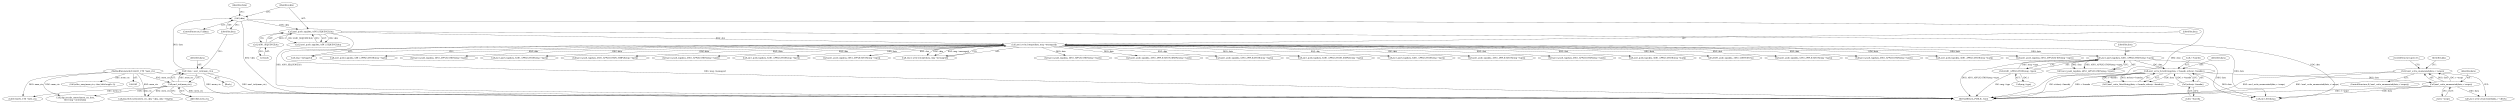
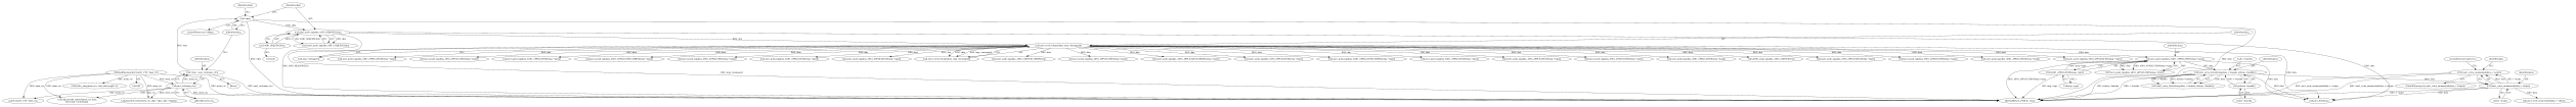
  digraph {
    fontname="PT Serif"
    node [fontname="PT Serif"]
    edge [fontname="PT Serif"]
    n1 [label="(Call,!asn1_write_enumerated(data, r->scope))"]
    n2 [label="(Call,asn1_write_enumerated(data, r->scope))"]
    n3 [label="(ControlStructure,if (!asn1_write_enumerated(data, r->scope)))"]
    n4 [label="(MethodReturn,_PUBLIC_ bool)"]
    n5 [label="(Call,asn1_write_enumerated(data, r->deref))"]
    n6 [label="(Call,r->scope)"]
    n7 [label="(Call,asn1_free(data))"]
    n8 [label="(Call,asn1_write_OctetString(data, r->basedn, strlen(r->basedn)))"]
    n9 [label="(Call,strlen(r->basedn))"]
    n10 [label="(Call,!asn1_write_OctetString(data, r->basedn, strlen(r->basedn)))"]
    n11 [label="(Call,r->basedn)"]
    n12 [label="(Call,asn1_push_tag(data, ASN1_APPLICATION(msg->type)))"]
    n13 [label="(Call,ASN1_APPLICATION(msg->type))"]
    n14 [label="(Call,!asn1_push_tag(data, ASN1_APPLICATION(msg->type)))"]
    n15 [label="(Call,msg->type)"]
    n16 [label="(Call,asn1_write_Integer(data, msg->messageid))"]
    n17 [label="(Call,deref1_push_tag(data, ASN1_CONTEXT(3)))"]
    n18 [label="(Call,asn1_push_tag(data, ASN1_APPLICATION(msg->type)))"]
    n19 [label="(Call,asn1_push_tag(data, ASN1_APPLICATION(msg->type)))"]
    n20 [label="(Call,asn1_push_tag(data, ASN1_APPLICATION(msg->type)))"]
    n21 [label="(Call,asn1_push_tag(data, ASN1_APPLICATION(msg->type)))"]
    n22 [label="(Call,msg->messageid)"]
    n23 [label="(Call,asn1_push_tag(data, ASN1_APPLICATION(msg->type)))"]
    n24 [label="(Call,asn1_push_tag(data, ASN1_APPLICATION(msg->type)))"]
    n25 [label="(Call,asn1_push_tag(data, ASN1_APPLICATION(msg->type)))"]
    n26 [label="(Call,asn1_push_tag(data, ASN1_APPLICATION_SIMPLE(msg->type)))"]
    n27 [label="(Call,asn1_push_tag(data, ASN1_APPLICATION(msg->type)))"]
    n28 [label="(Call,asn1_push_tag(data, ASN1_APPLICATION(msg->type)))"]
    n29 [label="(Call,asn1_push_tag(data, ASN1_APPLICATION(msg->type)))"]
    n30 [label="(Call,!asn1_write_Integer(data, msg->messageid))"]
+   n31 [label="(Call,asn1_push_tag(data, ASN1_CONTEXT_SIMPLE(0)))"]
    n32 [label="(Call,asn1_push_tag(data, ASN1_APPLICATION(msg->type)))"]
    n33 [label="(Call,asn1_push_tag(data, ASN1_APPLICATION_SIMPLE(msg->type)))"]
    n34 [label="(Call,asn1_push_tag(data, ASN1_APPLICATION(msg->type)))"]
    n35 [label="(Call,asn1_push_tag(data, ASN1_APPLICATION_SIMPLE(msg->type)))"]
    n36 [label="(Call,asn1_push_tag(data, ASN1_APPLICATION(msg->type)))"]
    n37 [label="(Call,asn1_push_tag(data, ASN1_APPLICATION(msg->type)))"]
    n38 [label="(Call,asn1_push_tag(data, ASN1_APPLICATION(msg->type)))"]
    n39 [label="(Call,asn1_push_tag(data, ASN1_APPLICATION(msg->type)))"]
    n40 [label="(Call,asn1_push_tag(data, ASN1_SEQUENCE(0)))"]
    n41 [label="(Call,ASN1_SEQUENCE(0))"]
    n42 [label="(Call,!asn1_push_tag(data, ASN1_SEQUENCE(0)))"]
    n43 [label="(Literal,0)"]
    n44 [label="(Call,!data)"]
    n45 [label="(ControlStructure,if (!data))"]
    n46 [label="(Identifier,data)"]
    n47 [label="(Call,*data = asn1_init(mem_ctx))"]
    n48 [label="(Call,asn1_init(mem_ctx))"]
    n49 [label="(Block,)"]
    n50 [label="(Call,ldap_encode_control(mem_ctx, data,\n\t\t\t\t\t\t msg->controls[i]))"]
    n51 [label="(Call,data_blob_talloc(mem_ctx, data->data, data->length))"]
    n52 [label="(Identifier,mem_ctx)"]
    n53 [label="(Call,TALLOC_CTX *mem_ctx)"]
    n54 [label="(MethodParameterIn,TALLOC_CTX *mem_ctx)"]
    n55 [label="(Call,talloc_array(mem_ctx, char, blob.length+1))"]
    1000103
    n57 [label="(Identifier,false)"]
    n58 [label="(Identifier,data)"]
    n59 [label="(Identifier,data)"]
    n60 [label="(Identifier,data)"]
    n61 [label="(Identifier,data)"]
    n62 [label="(Identifier,data)"]
    n63 [label="(Identifier,data)"]
    n64 [label="(Call,r->basedn)"]
    n65 [label="(Identifier,data)"]
    n66 [label="(ControlStructure,goto err;)"]
-   n1 -> n5 [label="CFG: "]
+   n1 -> n2 [label="CFG: "]
    n1 -> n3 [label="AST: "]
    n1 -> n4 [label="DDG: asn1_write_enumerated(data, r->scope)"]
    n1 -> n4 [label="DDG: !asn1_write_enumerated(data, r->scope)"]
    n2 -> n1 [label="AST: "]
    n2 -> n1 [label="DDG: data"]
    n2 -> n1 [label="DDG: r->scope"]
    n2 -> n4 [label="DDG: r->scope"]
    n2 -> n5 [label="DDG: data"]
    n2 -> n6 [label="CFG: "]
    n2 -> n7 [label="DDG: data"]
    n6 -> n2 [label="AST: "]
    n8 -> n2 [label="DDG: data"]
    n8 -> n4 [label="DDG: strlen(r->basedn)"]
    n8 -> n4 [label="DDG: r->basedn"]
    n8 -> n7 [label="DDG: data"]
    n8 -> n9 [label="CFG: "]
    n8 -> n10 [label="AST: "]
    n8 -> n10 [label="DDG: data"]
    n8 -> n10 [label="DDG: r->basedn"]
    n8 -> n10 [label="DDG: strlen(r->basedn)"]
    n9 -> n8 [label="AST: "]
    n9 -> n8 [label="DDG: r->basedn"]
    n9 -> n11 [label="CFG: "]
    n10 -> n8 [label="CFG: "]
    n11 -> n9 [label="AST: "]
    n12 -> n4 [label="DDG: ASN1_APPLICATION(msg->type)"]
    n12 -> n7 [label="DDG: data"]
    n12 -> n8 [label="DDG: data"]
    n12 -> n13 [label="CFG: "]
    n12 -> n14 [label="AST: "]
    n12 -> n14 [label="DDG: data"]
    n12 -> n14 [label="DDG: ASN1_APPLICATION(msg->type)"]
    n13 -> n4 [label="DDG: msg->type"]
    n13 -> n12 [label="AST: "]
    n13 -> n12 [label="DDG: msg->type"]
    n13 -> n15 [label="DDG: 0"]
    n14 -> n12 [label="CFG: "]
    n15 -> n13 [label="AST: "]
    n16 -> n4 [label="DDG: msg->messageid"]
    n16 -> n7 [label="DDG: data"]
    n16 -> n12 [label="DDG: data"]
    n16 -> n17 [label="DDG: data"]
    n16 -> n18 [label="DDG: data"]
    n16 -> n19 [label="DDG: data"]
    n16 -> n20 [label="DDG: data"]
    n16 -> n21 [label="DDG: data"]
    n16 -> n22 [label="CFG: "]
    n16 -> n23 [label="DDG: data"]
    n16 -> n24 [label="DDG: data"]
    n16 -> n25 [label="DDG: data"]
    n16 -> n26 [label="DDG: data"]
    n16 -> n27 [label="DDG: data"]
    n16 -> n28 [label="DDG: data"]
    n16 -> n29 [label="DDG: data"]
    n16 -> n30 [label="AST: "]
    n16 -> n30 [label="DDG: data"]
    n16 -> n30 [label="DDG: msg->messageid"]
+   n16 -> n31 [label="DDG: data"]
    n16 -> n32 [label="DDG: data"]
    n16 -> n33 [label="DDG: data"]
    n16 -> n34 [label="DDG: data"]
    n16 -> n35 [label="DDG: data"]
    n16 -> n36 [label="DDG: data"]
    n16 -> n37 [label="DDG: data"]
    n16 -> n38 [label="DDG: data"]
    n16 -> n39 [label="DDG: data"]
    n22 -> n16 [label="AST: "]
    n30 -> n16 [label="CFG: "]
    n40 -> n4 [label="DDG: ASN1_SEQUENCE(0)"]
    n40 -> n7 [label="DDG: data"]
    n40 -> n16 [label="DDG: data"]
    n40 -> n41 [label="CFG: "]
    n40 -> n42 [label="AST: "]
    n40 -> n42 [label="DDG: data"]
    n40 -> n42 [label="DDG: ASN1_SEQUENCE(0)"]
    n41 -> n40 [label="AST: "]
    n41 -> n40 [label="DDG: 0"]
    n41 -> n43 [label="CFG: "]
    n42 -> n40 [label="CFG: "]
-   n43 -> n41 [label="AST: "]
    n44 -> n4 [label="DDG: data"]
    n44 -> n4 [label="DDG: !data"]
    n44 -> n40 [label="DDG: data"]
    n44 -> n45 [label="AST: "]
    n44 -> n46 [label="CFG: "]
    n46 -> n44 [label="AST: "]
    n46 -> n47 [label="CFG: "]
    n47 -> n4 [label="DDG: asn1_init(mem_ctx)"]
    n47 -> n44 [label="DDG: data"]
    n47 -> n48 [label="CFG: "]
    n47 -> n49 [label="AST: "]
    n48 -> n4 [label="DDG: mem_ctx"]
    n48 -> n47 [label="AST: "]
    n48 -> n47 [label="DDG: mem_ctx"]
    n48 -> n50 [label="DDG: mem_ctx"]
    n48 -> n51 [label="DDG: mem_ctx"]
    n48 -> n52 [label="CFG: "]
    n48 -> n53 [label="DDG: mem_ctx"]
    n52 -> n48 [label="AST: "]
    n54 -> n4 [label="DDG: mem_ctx"]
    n54 -> n48 [label="DDG: mem_ctx"]
    n54 -> n50 [label="DDG: mem_ctx"]
    n54 -> n51 [label="DDG: mem_ctx"]
    n54 -> n53 [label="DDG: mem_ctx"]
    n54 -> n55 [label="DDG: mem_ctx"]
    n54 -> 1000103 [label="AST: "]
    n57 -> n44 [label="CFG: "]
    n58 -> n47 [label="AST: "]
    n59 -> n40 [label="AST: "]
    n59 -> n44 [label="CFG: "]
    n60 -> n12 [label="AST: "]
    n61 -> n2 [label="AST: "]
    n62 -> n8 [label="AST: "]
    n63 -> n1 [label="CFG: "]
    n64 -> n8 [label="AST: "]
    n65 -> n16 [label="AST: "]
    n66 -> n1 [label="CFG: "]
  }
